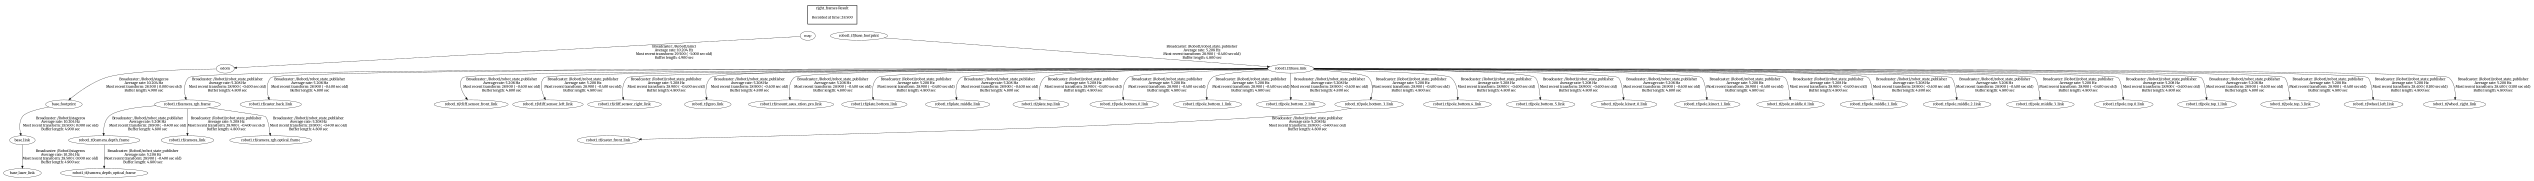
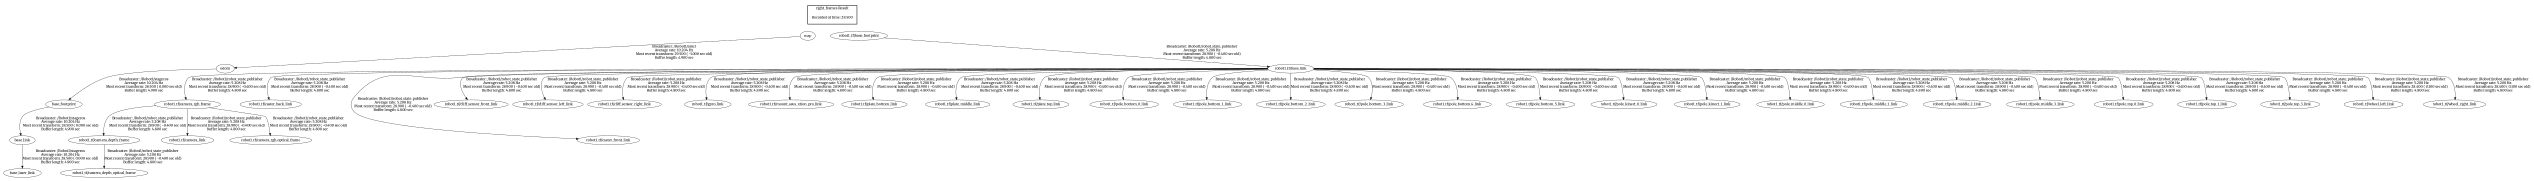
  digraph {
    fontname=Merriweather
    node [fontname=Merriweather]
    edge [fontname=Merriweather]
    "Recorded at time: 28.500" [shape=plaintext]
    map
    "robot1_tf/base_footprint"
    base_link
    base_laser_link
    base_footprint
    odom
    "robot1_tf/base_link"
    "robot1_tf/camera_rgb_frame"
    "robot1_tf/caster_back_link"
    "robot1_tf/caster_front_link"
    "robot1_tf/cliff_sensor_front_link"
    "robot1_tf/cliff_sensor_left_link"
    "robot1_tf/cliff_sensor_right_link"
    "robot1_tf/gyro_link"
    "robot1_tf/mount_asus_xtion_pro_link"
    "robot1_tf/plate_bottom_link"
    "robot1_tf/plate_middle_link"
    "robot1_tf/plate_top_link"
    "robot1_tf/pole_bottom_0_link"
    "robot1_tf/pole_bottom_1_link"
    "robot1_tf/pole_bottom_2_link"
    "robot1_tf/pole_bottom_3_link"
    "robot1_tf/pole_bottom_4_link"
    "robot1_tf/pole_bottom_5_link"
    "robot1_tf/pole_kinect_0_link"
    "robot1_tf/pole_kinect_1_link"
    "robot1_tf/pole_middle_0_link"
    "robot1_tf/pole_middle_1_link"
    "robot1_tf/pole_middle_2_link"
    "robot1_tf/pole_middle_3_link"
    "robot1_tf/pole_top_0_link"
    "robot1_tf/pole_top_1_link"
    "robot1_tf/pole_top_3_link"
    "robot1_tf/wheel_left_link"
    "robot1_tf/wheel_right_link"
    "robot1_tf/camera_depth_frame"
    "robot1_tf/camera_link"
    "robot1_tf/camera_rgb_optical_frame"
    "robot1_tf/camera_depth_optical_frame"
    subgraph cluster_1 {
      color=black
      label="right_frames Result"
      style=bold
      "Recorded at time: 28.500"
    }
    "Recorded at time: 28.500" -> map [style=invis]
    "Recorded at time: 28.500" -> "robot1_tf/base_footprint" [style=invis]
    map -> odom [label="Broadcaster: /Robot1/amcl\nAverage rate: 10.204 Hz\nMost recent transform: 29.500 ( -1.000 sec old)\nBuffer length: 4.900 sec\n"]
    "robot1_tf/base_footprint" -> "robot1_tf/base_link" [label="Broadcaster: /Robot1/robot_state_publisher\nAverage rate: 5.208 Hz\nMost recent transform: 28.900 ( -0.400 sec old)\nBuffer length: 4.800 sec\n"]
    base_link -> base_laser_link [label="Broadcaster: /Robot1/stageros\nAverage rate: 10.204 Hz\nMost recent transform: 28.500 ( 0.000 sec old)\nBuffer length: 4.900 sec\n"]
    base_footprint -> base_link [label="Broadcaster: /Robot1/stageros\nAverage rate: 10.204 Hz\nMost recent transform: 28.500 ( 0.000 sec old)\nBuffer length: 4.900 sec\n"]
    odom -> base_footprint [label="Broadcaster: /Robot1/stageros\nAverage rate: 10.204 Hz\nMost recent transform: 28.500 ( 0.000 sec old)\nBuffer length: 4.900 sec\n"]
    "robot1_tf/base_link" -> "robot1_tf/camera_rgb_frame" [label="Broadcaster: /Robot1/robot_state_publisher\nAverage rate: 5.208 Hz\nMost recent transform: 28.900 ( -0.400 sec old)\nBuffer length: 4.800 sec\n"]
    "robot1_tf/base_link" -> "robot1_tf/caster_back_link" [label="Broadcaster: /Robot1/robot_state_publisher\nAverage rate: 5.208 Hz\nMost recent transform: 28.900 ( -0.400 sec old)\nBuffer length: 4.800 sec\n"]
-   "robot1_tf/pole_bottom_3_link" -> "robot1_tf/caster_front_link" [label="Broadcaster: /Robot1/robot_state_publisher\nAverage rate: 5.208 Hz\nMost recent transform: 28.900 ( -0.400 sec old)\nBuffer length: 4.800 sec\n"]
+   "robot1_tf/base_link" -> "robot1_tf/caster_front_link" [label="Broadcaster: /Robot1/robot_state_publisher\nAverage rate: 5.208 Hz\nMost recent transform: 28.900 ( -0.400 sec old)\nBuffer length: 4.800 sec\n"]
    "robot1_tf/base_link" -> "robot1_tf/cliff_sensor_front_link" [label="Broadcaster: /Robot1/robot_state_publisher\nAverage rate: 5.208 Hz\nMost recent transform: 28.900 ( -0.400 sec old)\nBuffer length: 4.800 sec\n"]
    "robot1_tf/base_link" -> "robot1_tf/cliff_sensor_left_link" [label="Broadcaster: /Robot1/robot_state_publisher\nAverage rate: 5.208 Hz\nMost recent transform: 28.900 ( -0.400 sec old)\nBuffer length: 4.800 sec\n"]
    "robot1_tf/base_link" -> "robot1_tf/cliff_sensor_right_link" [label="Broadcaster: /Robot1/robot_state_publisher\nAverage rate: 5.208 Hz\nMost recent transform: 28.900 ( -0.400 sec old)\nBuffer length: 4.800 sec\n"]
    "robot1_tf/base_link" -> "robot1_tf/gyro_link" [label="Broadcaster: /Robot1/robot_state_publisher\nAverage rate: 5.208 Hz\nMost recent transform: 28.900 ( -0.400 sec old)\nBuffer length: 4.800 sec\n"]
    "robot1_tf/base_link" -> "robot1_tf/mount_asus_xtion_pro_link" [label="Broadcaster: /Robot1/robot_state_publisher\nAverage rate: 5.208 Hz\nMost recent transform: 28.900 ( -0.400 sec old)\nBuffer length: 4.800 sec\n"]
    "robot1_tf/base_link" -> "robot1_tf/plate_bottom_link" [label="Broadcaster: /Robot1/robot_state_publisher\nAverage rate: 5.208 Hz\nMost recent transform: 28.900 ( -0.400 sec old)\nBuffer length: 4.800 sec\n"]
    "robot1_tf/base_link" -> "robot1_tf/plate_middle_link" [label="Broadcaster: /Robot1/robot_state_publisher\nAverage rate: 5.208 Hz\nMost recent transform: 28.900 ( -0.400 sec old)\nBuffer length: 4.800 sec\n"]
    "robot1_tf/base_link" -> "robot1_tf/plate_top_link" [label="Broadcaster: /Robot1/robot_state_publisher\nAverage rate: 5.208 Hz\nMost recent transform: 28.900 ( -0.400 sec old)\nBuffer length: 4.800 sec\n"]
    "robot1_tf/base_link" -> "robot1_tf/pole_bottom_0_link" [label="Broadcaster: /Robot1/robot_state_publisher\nAverage rate: 5.208 Hz\nMost recent transform: 28.900 ( -0.400 sec old)\nBuffer length: 4.800 sec\n"]
    "robot1_tf/base_link" -> "robot1_tf/pole_bottom_1_link" [label="Broadcaster: /Robot1/robot_state_publisher\nAverage rate: 5.208 Hz\nMost recent transform: 28.900 ( -0.400 sec old)\nBuffer length: 4.800 sec\n"]
    "robot1_tf/base_link" -> "robot1_tf/pole_bottom_2_link" [label="Broadcaster: /Robot1/robot_state_publisher\nAverage rate: 5.208 Hz\nMost recent transform: 28.900 ( -0.400 sec old)\nBuffer length: 4.800 sec\n"]
    "robot1_tf/base_link" -> "robot1_tf/pole_bottom_3_link" [label="Broadcaster: /Robot1/robot_state_publisher\nAverage rate: 5.208 Hz\nMost recent transform: 28.900 ( -0.400 sec old)\nBuffer length: 4.800 sec\n"]
    "robot1_tf/base_link" -> "robot1_tf/pole_bottom_4_link" [label="Broadcaster: /Robot1/robot_state_publisher\nAverage rate: 5.208 Hz\nMost recent transform: 28.900 ( -0.400 sec old)\nBuffer length: 4.800 sec\n"]
    "robot1_tf/base_link" -> "robot1_tf/pole_bottom_5_link" [label="Broadcaster: /Robot1/robot_state_publisher\nAverage rate: 5.208 Hz\nMost recent transform: 28.900 ( -0.400 sec old)\nBuffer length: 4.800 sec\n"]
    "robot1_tf/base_link" -> "robot1_tf/pole_kinect_0_link" [label="Broadcaster: /Robot1/robot_state_publisher\nAverage rate: 5.208 Hz\nMost recent transform: 28.900 ( -0.400 sec old)\nBuffer length: 4.800 sec\n"]
    "robot1_tf/base_link" -> "robot1_tf/pole_kinect_1_link" [label="Broadcaster: /Robot1/robot_state_publisher\nAverage rate: 5.208 Hz\nMost recent transform: 28.900 ( -0.400 sec old)\nBuffer length: 4.800 sec\n"]
    "robot1_tf/base_link" -> "robot1_tf/pole_middle_0_link" [label="Broadcaster: /Robot1/robot_state_publisher\nAverage rate: 5.208 Hz\nMost recent transform: 28.900 ( -0.400 sec old)\nBuffer length: 4.800 sec\n"]
    "robot1_tf/base_link" -> "robot1_tf/pole_middle_1_link" [label="Broadcaster: /Robot1/robot_state_publisher\nAverage rate: 5.208 Hz\nMost recent transform: 28.900 ( -0.400 sec old)\nBuffer length: 4.800 sec\n"]
    "robot1_tf/base_link" -> "robot1_tf/pole_middle_2_link" [label="Broadcaster: /Robot1/robot_state_publisher\nAverage rate: 5.208 Hz\nMost recent transform: 28.900 ( -0.400 sec old)\nBuffer length: 4.800 sec\n"]
    "robot1_tf/base_link" -> "robot1_tf/pole_middle_3_link" [label="Broadcaster: /Robot1/robot_state_publisher\nAverage rate: 5.208 Hz\nMost recent transform: 28.900 ( -0.400 sec old)\nBuffer length: 4.800 sec\n"]
    "robot1_tf/base_link" -> "robot1_tf/pole_top_0_link" [label="Broadcaster: /Robot1/robot_state_publisher\nAverage rate: 5.208 Hz\nMost recent transform: 28.900 ( -0.400 sec old)\nBuffer length: 4.800 sec\n"]
    "robot1_tf/base_link" -> "robot1_tf/pole_top_1_link" [label="Broadcaster: /Robot1/robot_state_publisher\nAverage rate: 5.208 Hz\nMost recent transform: 28.900 ( -0.400 sec old)\nBuffer length: 4.800 sec\n"]
    "robot1_tf/base_link" -> "robot1_tf/pole_top_3_link" [label="Broadcaster: /Robot1/robot_state_publisher\nAverage rate: 5.208 Hz\nMost recent transform: 28.900 ( -0.400 sec old)\nBuffer length: 4.800 sec\n"]
    "robot1_tf/base_link" -> "robot1_tf/wheel_left_link" [label="Broadcaster: /Robot1/robot_state_publisher\nAverage rate: 5.208 Hz\nMost recent transform: 28.400 ( 0.100 sec old)\nBuffer length: 4.800 sec\n"]
    "robot1_tf/base_link" -> "robot1_tf/wheel_right_link" [label="Broadcaster: /Robot1/robot_state_publisher\nAverage rate: 5.208 Hz\nMost recent transform: 28.400 ( 0.100 sec old)\nBuffer length: 4.800 sec\n"]
    "robot1_tf/camera_rgb_frame" -> "robot1_tf/camera_depth_frame" [label="Broadcaster: /Robot1/robot_state_publisher\nAverage rate: 5.208 Hz\nMost recent transform: 28.900 ( -0.400 sec old)\nBuffer length: 4.800 sec\n"]
    "robot1_tf/camera_rgb_frame" -> "robot1_tf/camera_link" [label="Broadcaster: /Robot1/robot_state_publisher\nAverage rate: 5.208 Hz\nMost recent transform: 28.900 ( -0.400 sec old)\nBuffer length: 4.800 sec\n"]
    "robot1_tf/camera_rgb_frame" -> "robot1_tf/camera_rgb_optical_frame" [label="Broadcaster: /Robot1/robot_state_publisher\nAverage rate: 5.208 Hz\nMost recent transform: 28.900 ( -0.400 sec old)\nBuffer length: 4.800 sec\n"]
    "robot1_tf/camera_depth_frame" -> "robot1_tf/camera_depth_optical_frame" [label="Broadcaster: /Robot1/robot_state_publisher\nAverage rate: 5.208 Hz\nMost recent transform: 28.900 ( -0.400 sec old)\nBuffer length: 4.800 sec\n"]
  }
